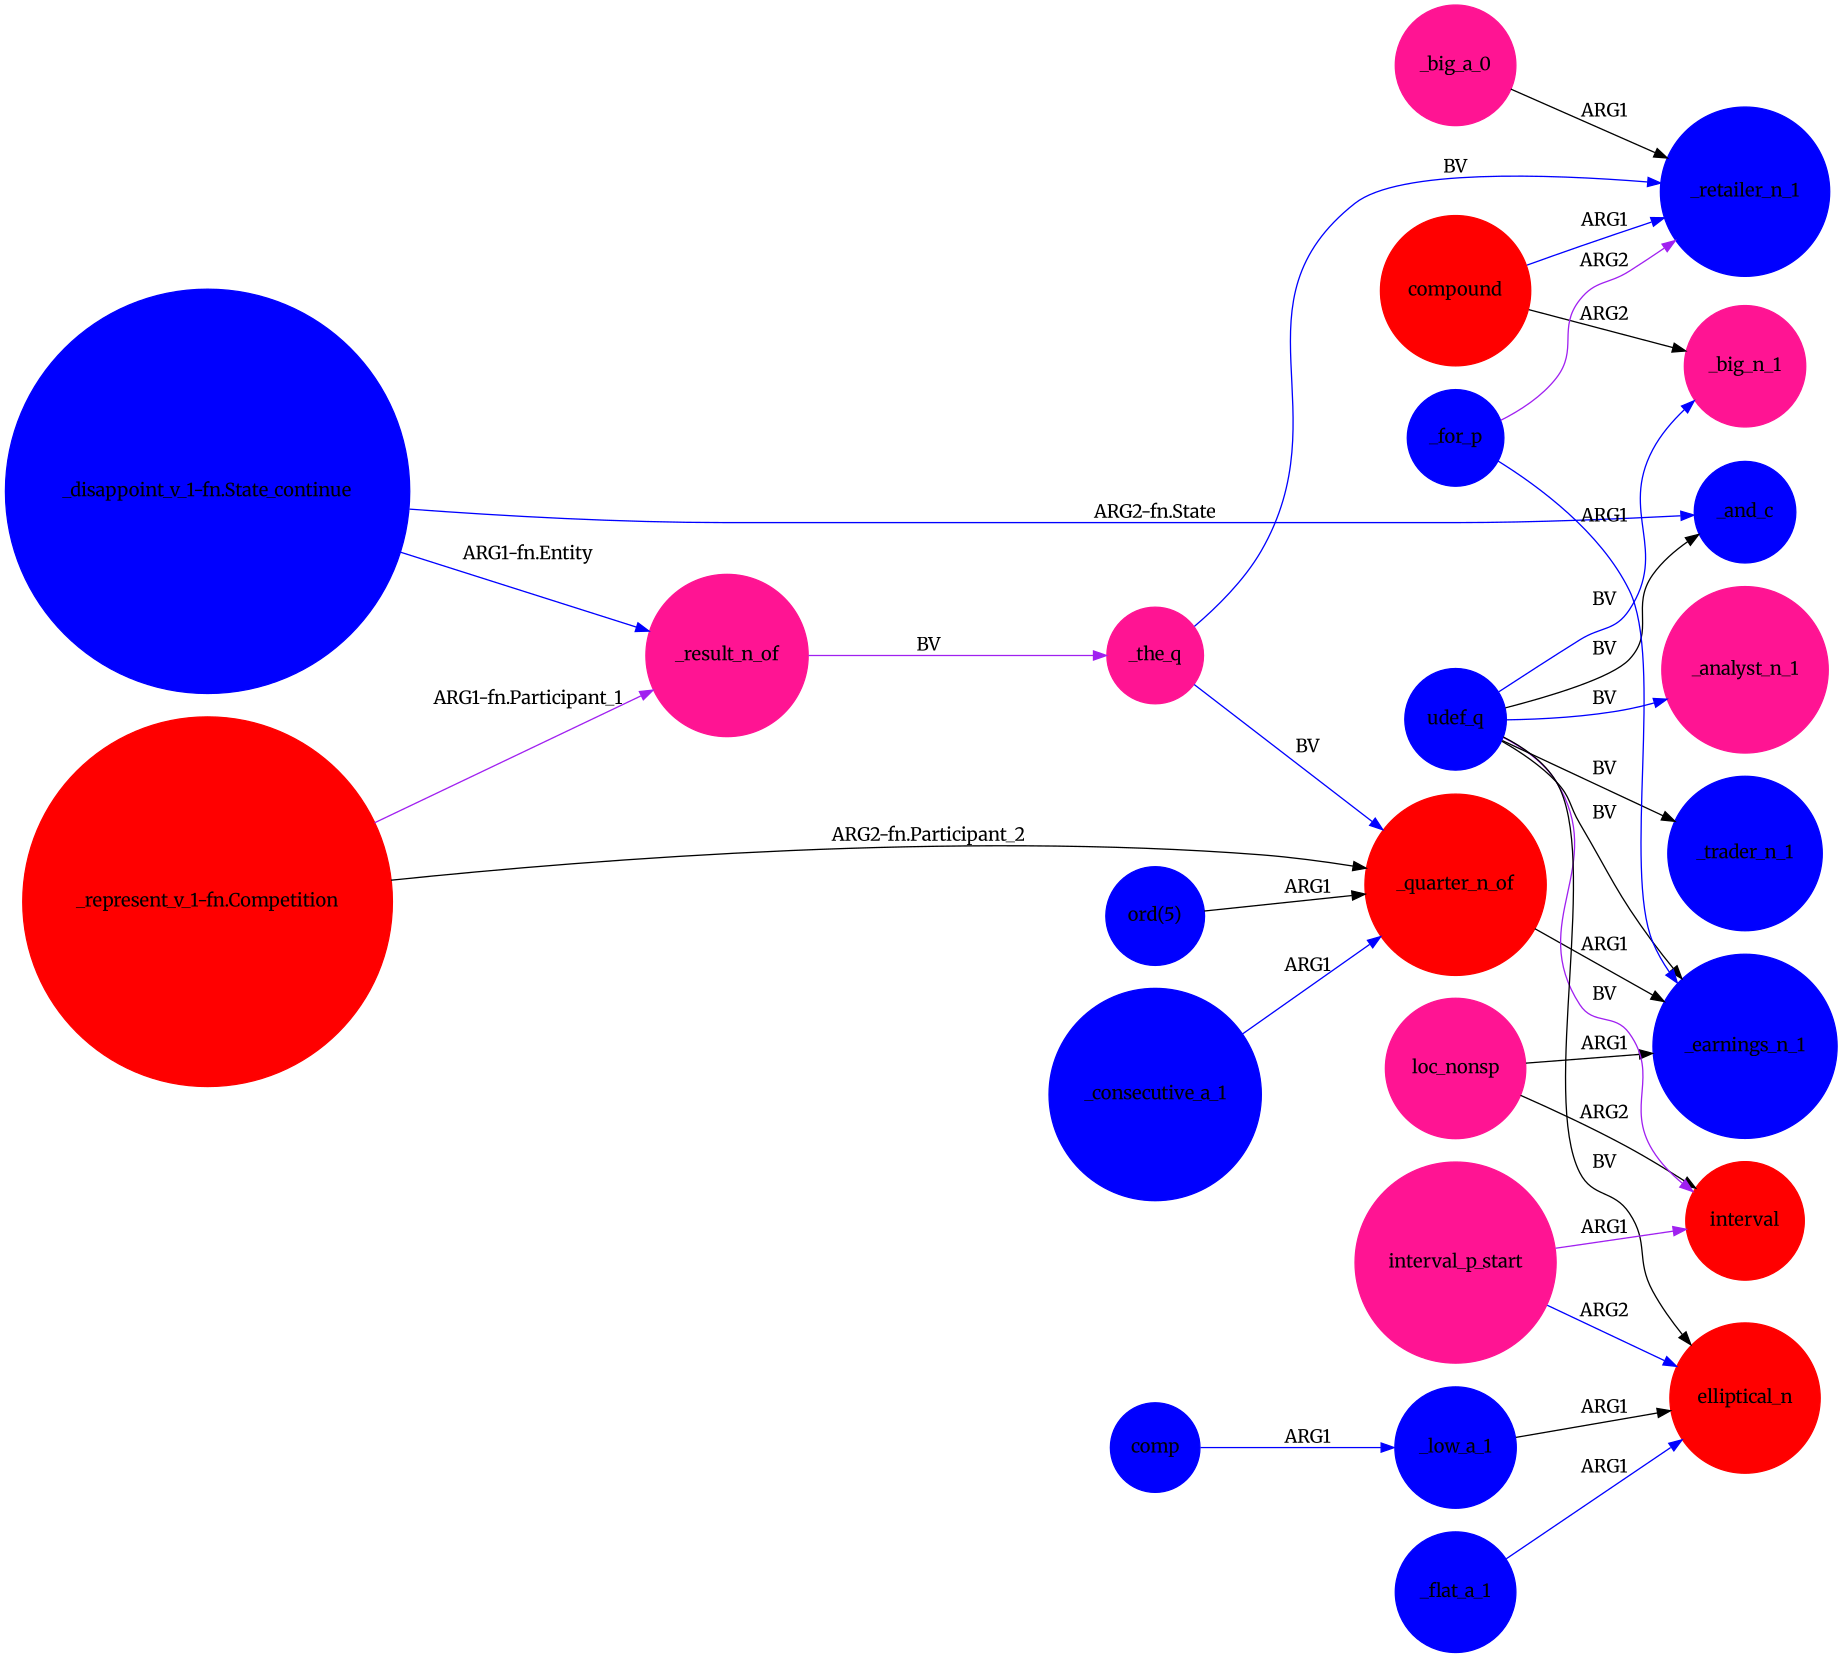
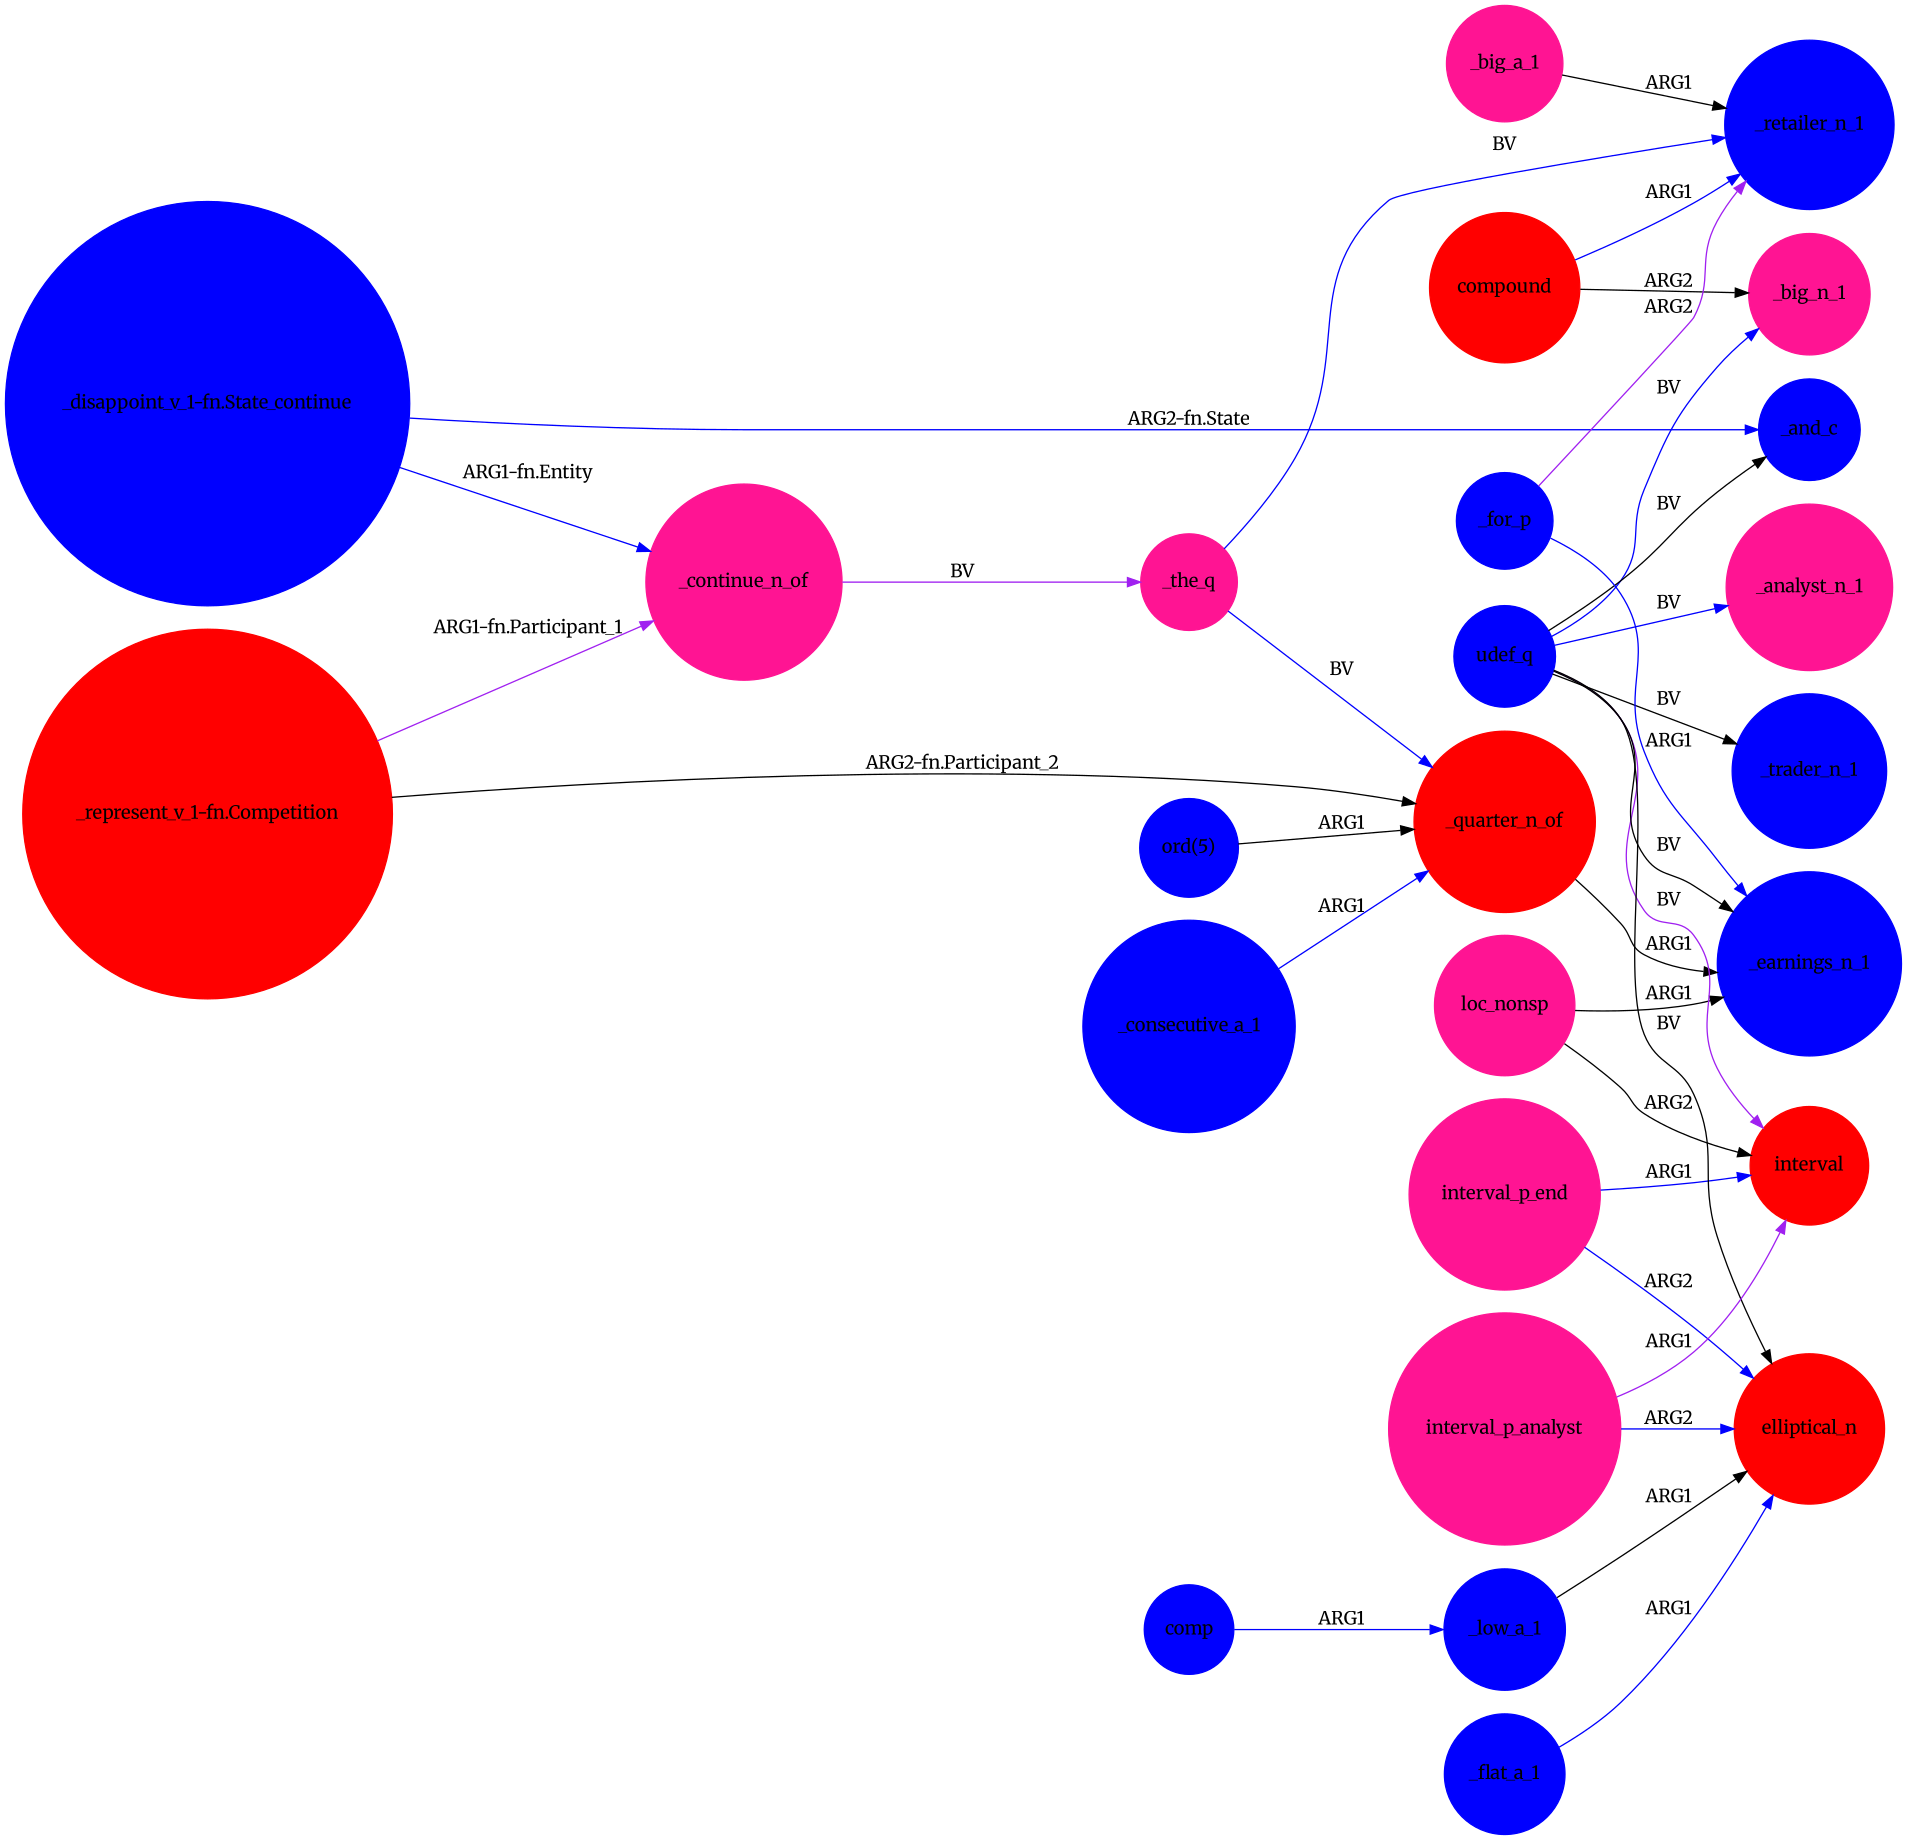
  digraph {
    fontname=Merriweather
    rankdir=LR
    node [color=blue fontname=Merriweather shape=circle style=filled]
    edge [color=blue fontname=Merriweather]
-   _big_a_1 [color=deeppink label=_big_a_0]
+   _big_a_1 [color=deeppink]
    _retailer_n_1
    loc_nonsp [color=deeppink]
    interval [color=red]
    _earnings_n_1
+   interval_p_end [color=deeppink]
    elliptical_n [color=red]
    _quarter_n_of [color=red]
    compound [color=red]
    n10 [color=deeppink label=_big_n_1]
-   _result_n_of [color=deeppink]
+   _result_n_of [color=deeppink label=_continue_n_of]
    "_disappoint_v_1-fn.State_continue"
    _and_c
    _the_q [color=deeppink]
    comp
    _low_a_1
    udef_q
    _analyst_n_1 [color=deeppink]
    _trader_n_1
    "_represent_v_1-fn.Competition" [color=red]
    "ord(5)"
-   interval_p_start [color=deeppink]
+   interval_p_start [color=deeppink label=interval_p_analyst]
    _flat_a_1
    _consecutive_a_1
    _for_p
    _big_a_1 -> _retailer_n_1 [color=black label=ARG1]
    loc_nonsp -> interval [color=black label=ARG2]
    loc_nonsp -> _earnings_n_1 [color=black label=ARG1]
+   interval_p_end -> interval [label=ARG1]
+   interval_p_end -> elliptical_n [label=ARG2]
    _quarter_n_of -> _earnings_n_1 [color=black label=ARG1]
    compound -> _retailer_n_1 [label=ARG1]
    compound -> n10 [color=black label=ARG2]
    _result_n_of -> _the_q [color=purple label=BV]
    "_disappoint_v_1-fn.State_continue" -> _result_n_of [label="ARG1-fn.Entity"]
    "_disappoint_v_1-fn.State_continue" -> _and_c [label="ARG2-fn.State"]
    _the_q -> _retailer_n_1 [label=BV]
    _the_q -> _quarter_n_of [label=BV]
    comp -> _low_a_1 [label=ARG1]
    _low_a_1 -> elliptical_n [color=black label=ARG1]
    udef_q -> interval [color=purple label=BV]
    udef_q -> _earnings_n_1 [color=black label=BV]
    udef_q -> elliptical_n [color=black label=BV]
    udef_q -> n10 [label=BV]
    udef_q -> _and_c [color=black label=BV]
    udef_q -> _analyst_n_1 [label=BV]
    udef_q -> _trader_n_1 [color=black label=BV]
    "_represent_v_1-fn.Competition" -> _quarter_n_of [color=black label="ARG2-fn.Participant_2"]
    "_represent_v_1-fn.Competition" -> _result_n_of [color=purple label="ARG1-fn.Participant_1"]
    "ord(5)" -> _quarter_n_of [color=black label=ARG1]
    interval_p_start -> interval [color=purple label=ARG1]
    interval_p_start -> elliptical_n [label=ARG2]
    _flat_a_1 -> elliptical_n [label=ARG1]
    _consecutive_a_1 -> _quarter_n_of [label=ARG1]
    _for_p -> _retailer_n_1 [color=purple label=ARG2]
    _for_p -> _earnings_n_1 [label=ARG1]
  }
